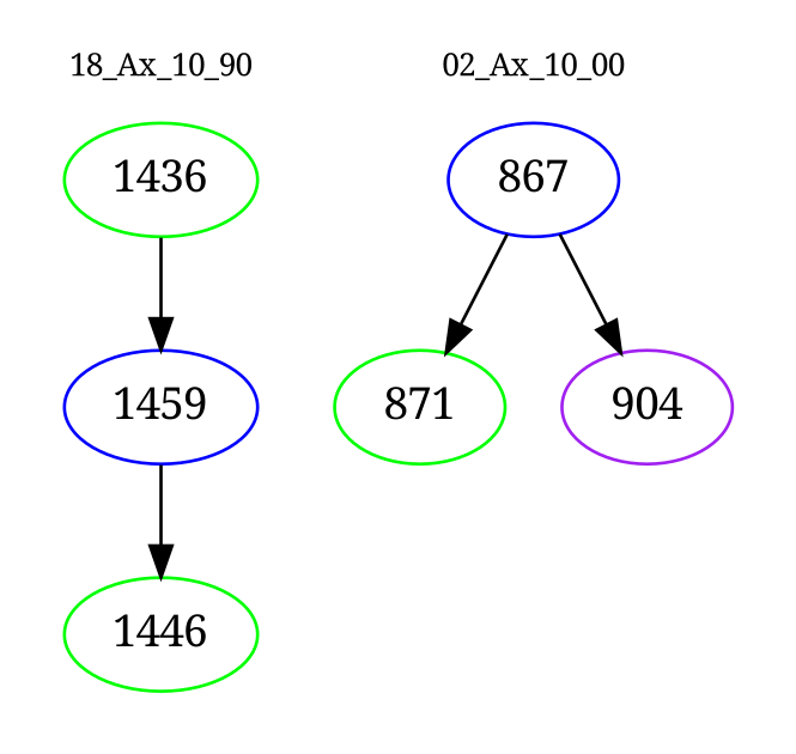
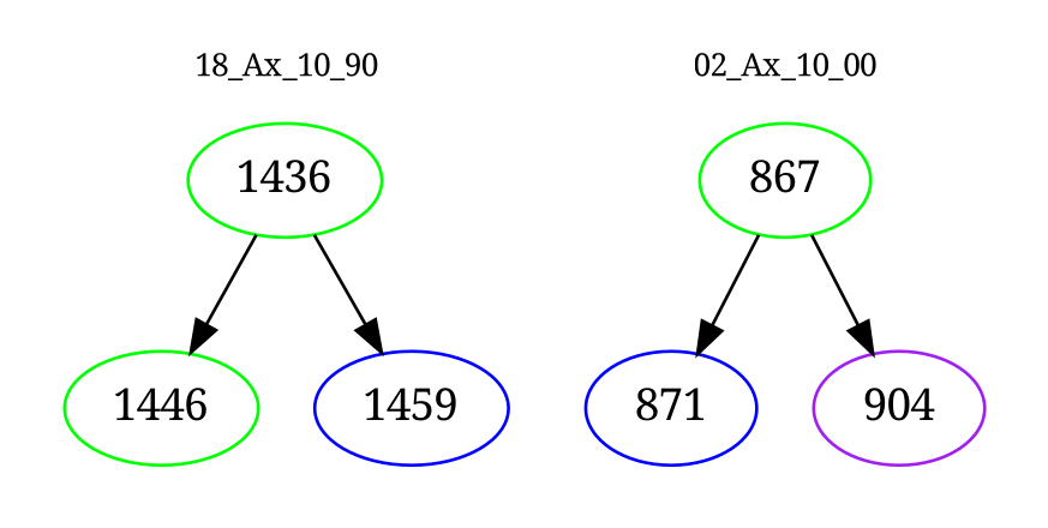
  digraph {
    fontname="Noto Serif"
    node [color=green fontname="Noto Serif"]
    edge [color=black fontname="Noto Serif"]
    n1 [label=1436]
    n2 [label=1446]
    n3 [color=blue label=1459]
-   n4 [color=blue label=867]
-   n5 [label=871]
+   n4 [label=867]
+   n5 [color=blue label=871]
    n6 [color=purple label=904]
    subgraph cluster_1 {
      color=white
      fontsize=10
      label="18_Ax_10_90"
      n1
      n2
      n3
    }
    subgraph cluster_2 {
      color=white
      fontsize=10
      label="02_Ax_10_00"
      n4
      n5
      n6
    }
-   n3 -> n2
+   n1 -> n2
    n1 -> n3
    n4 -> n5
    n4 -> n6
  }
